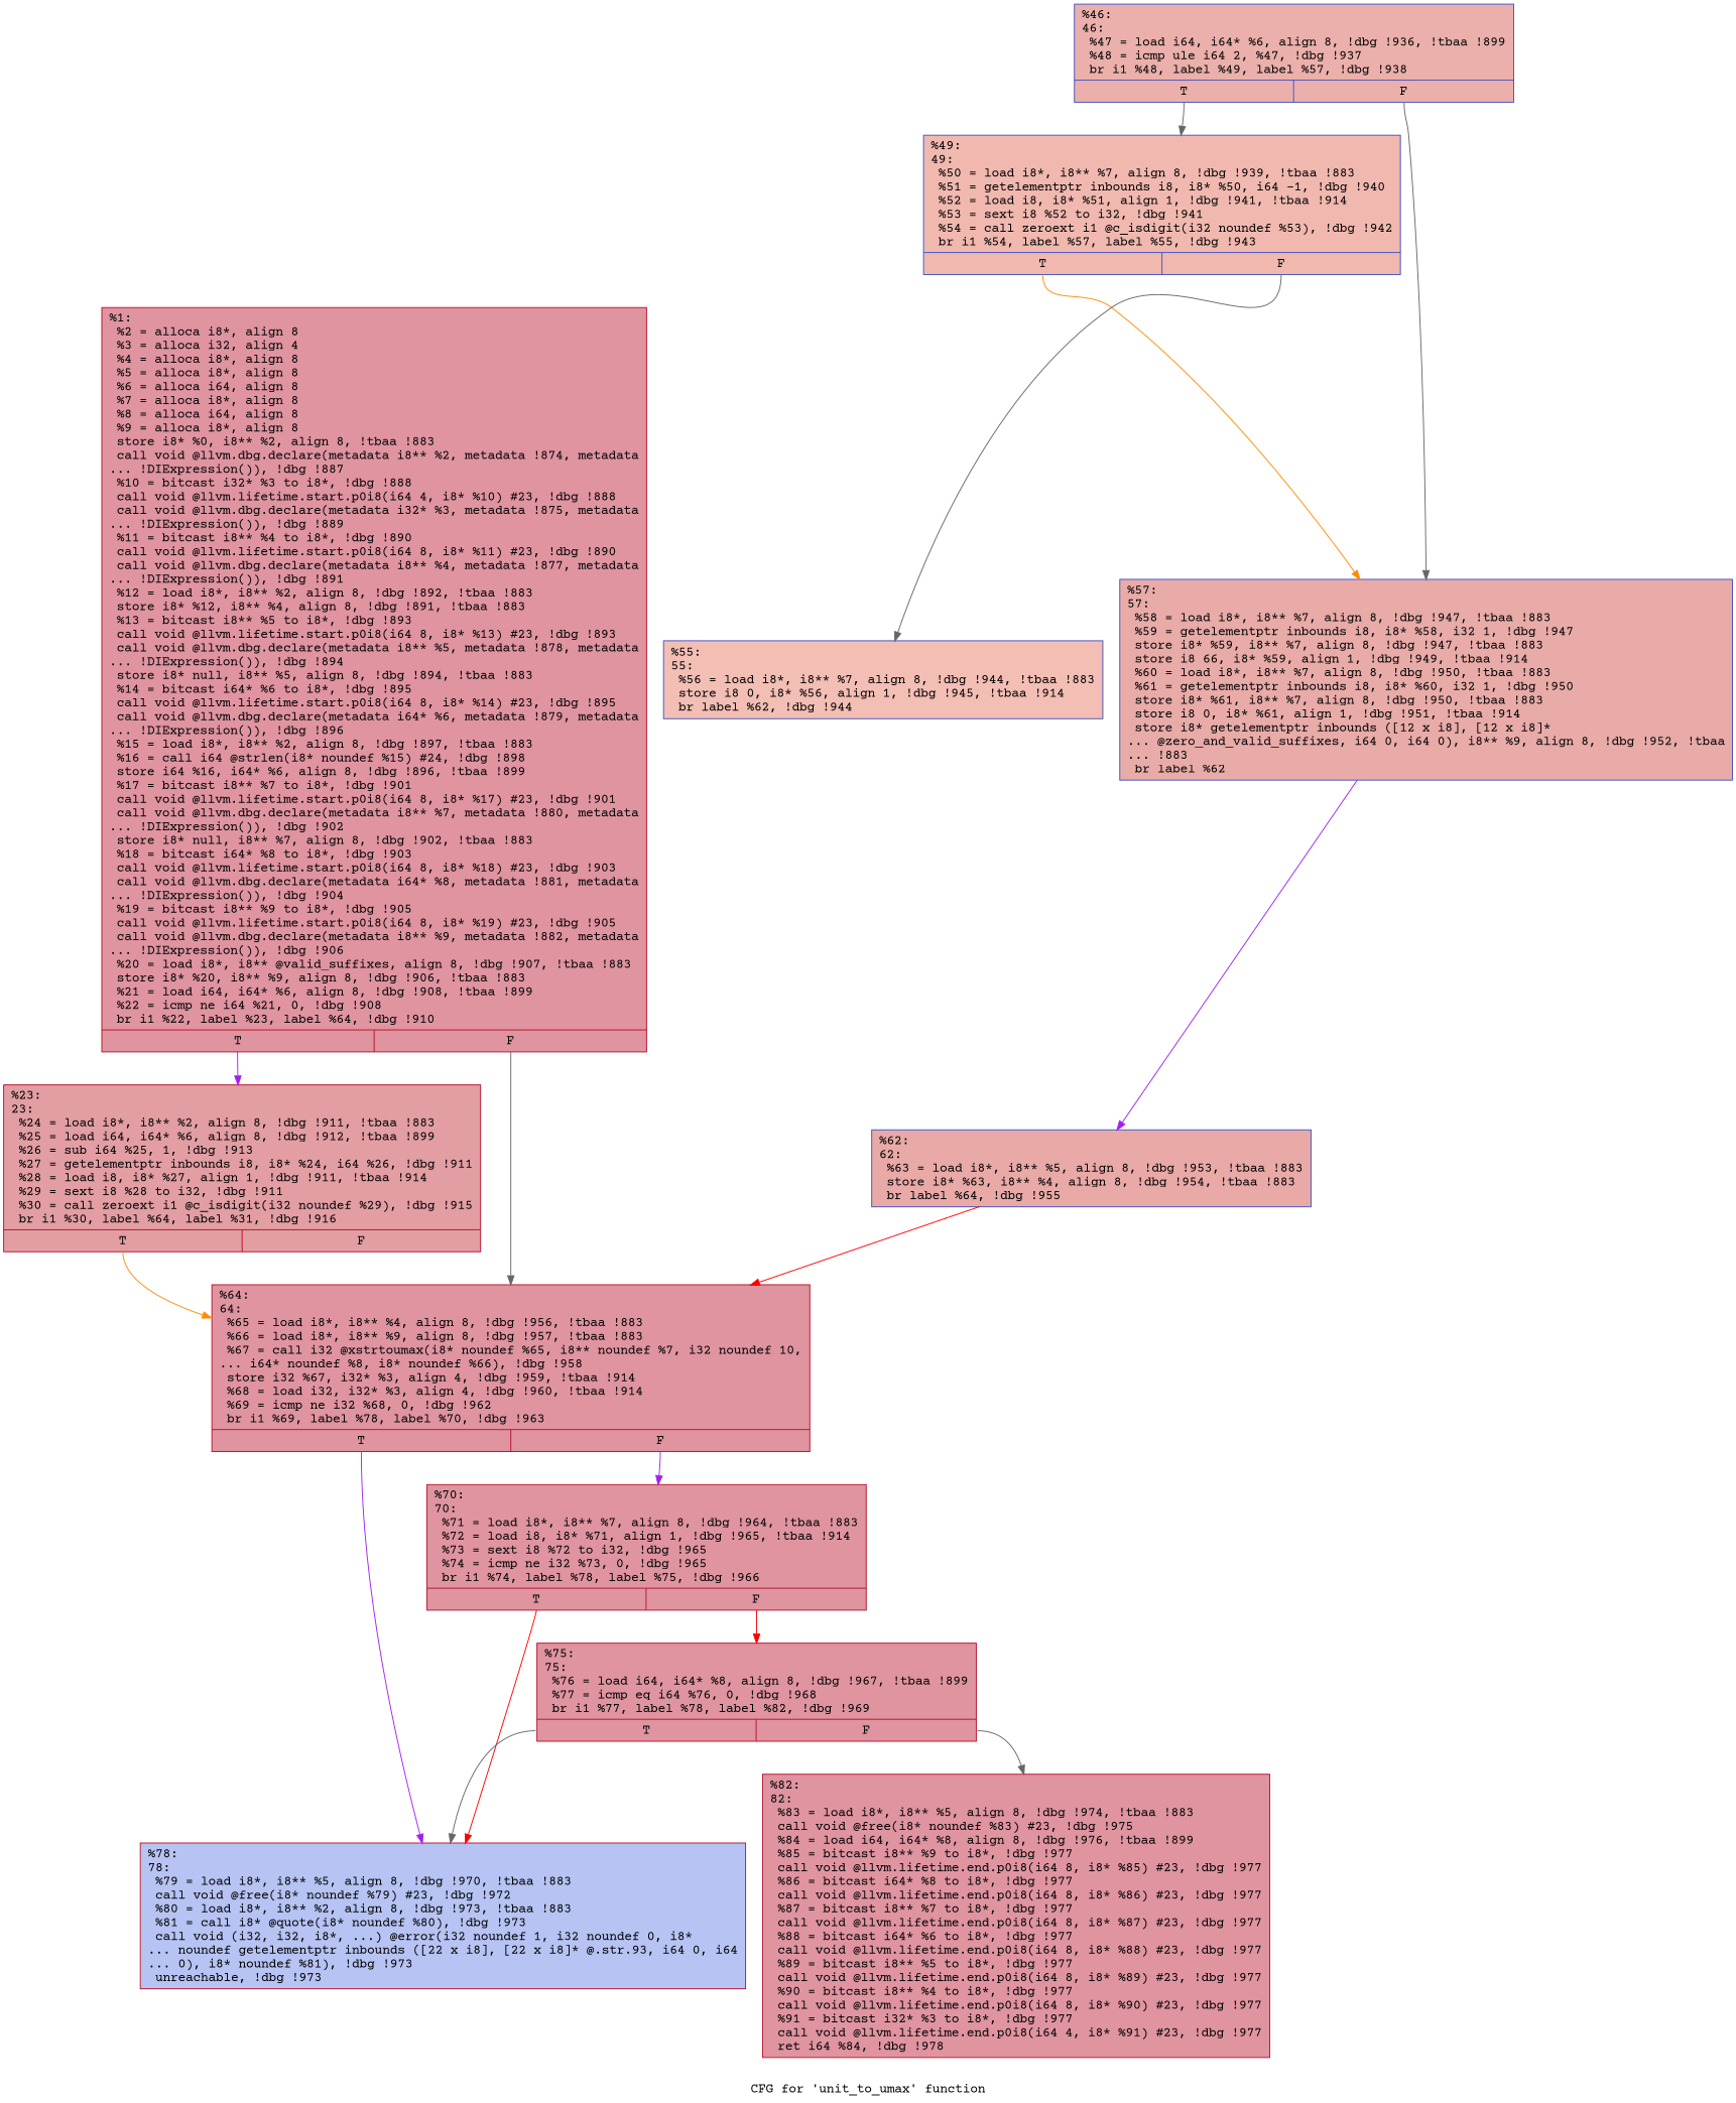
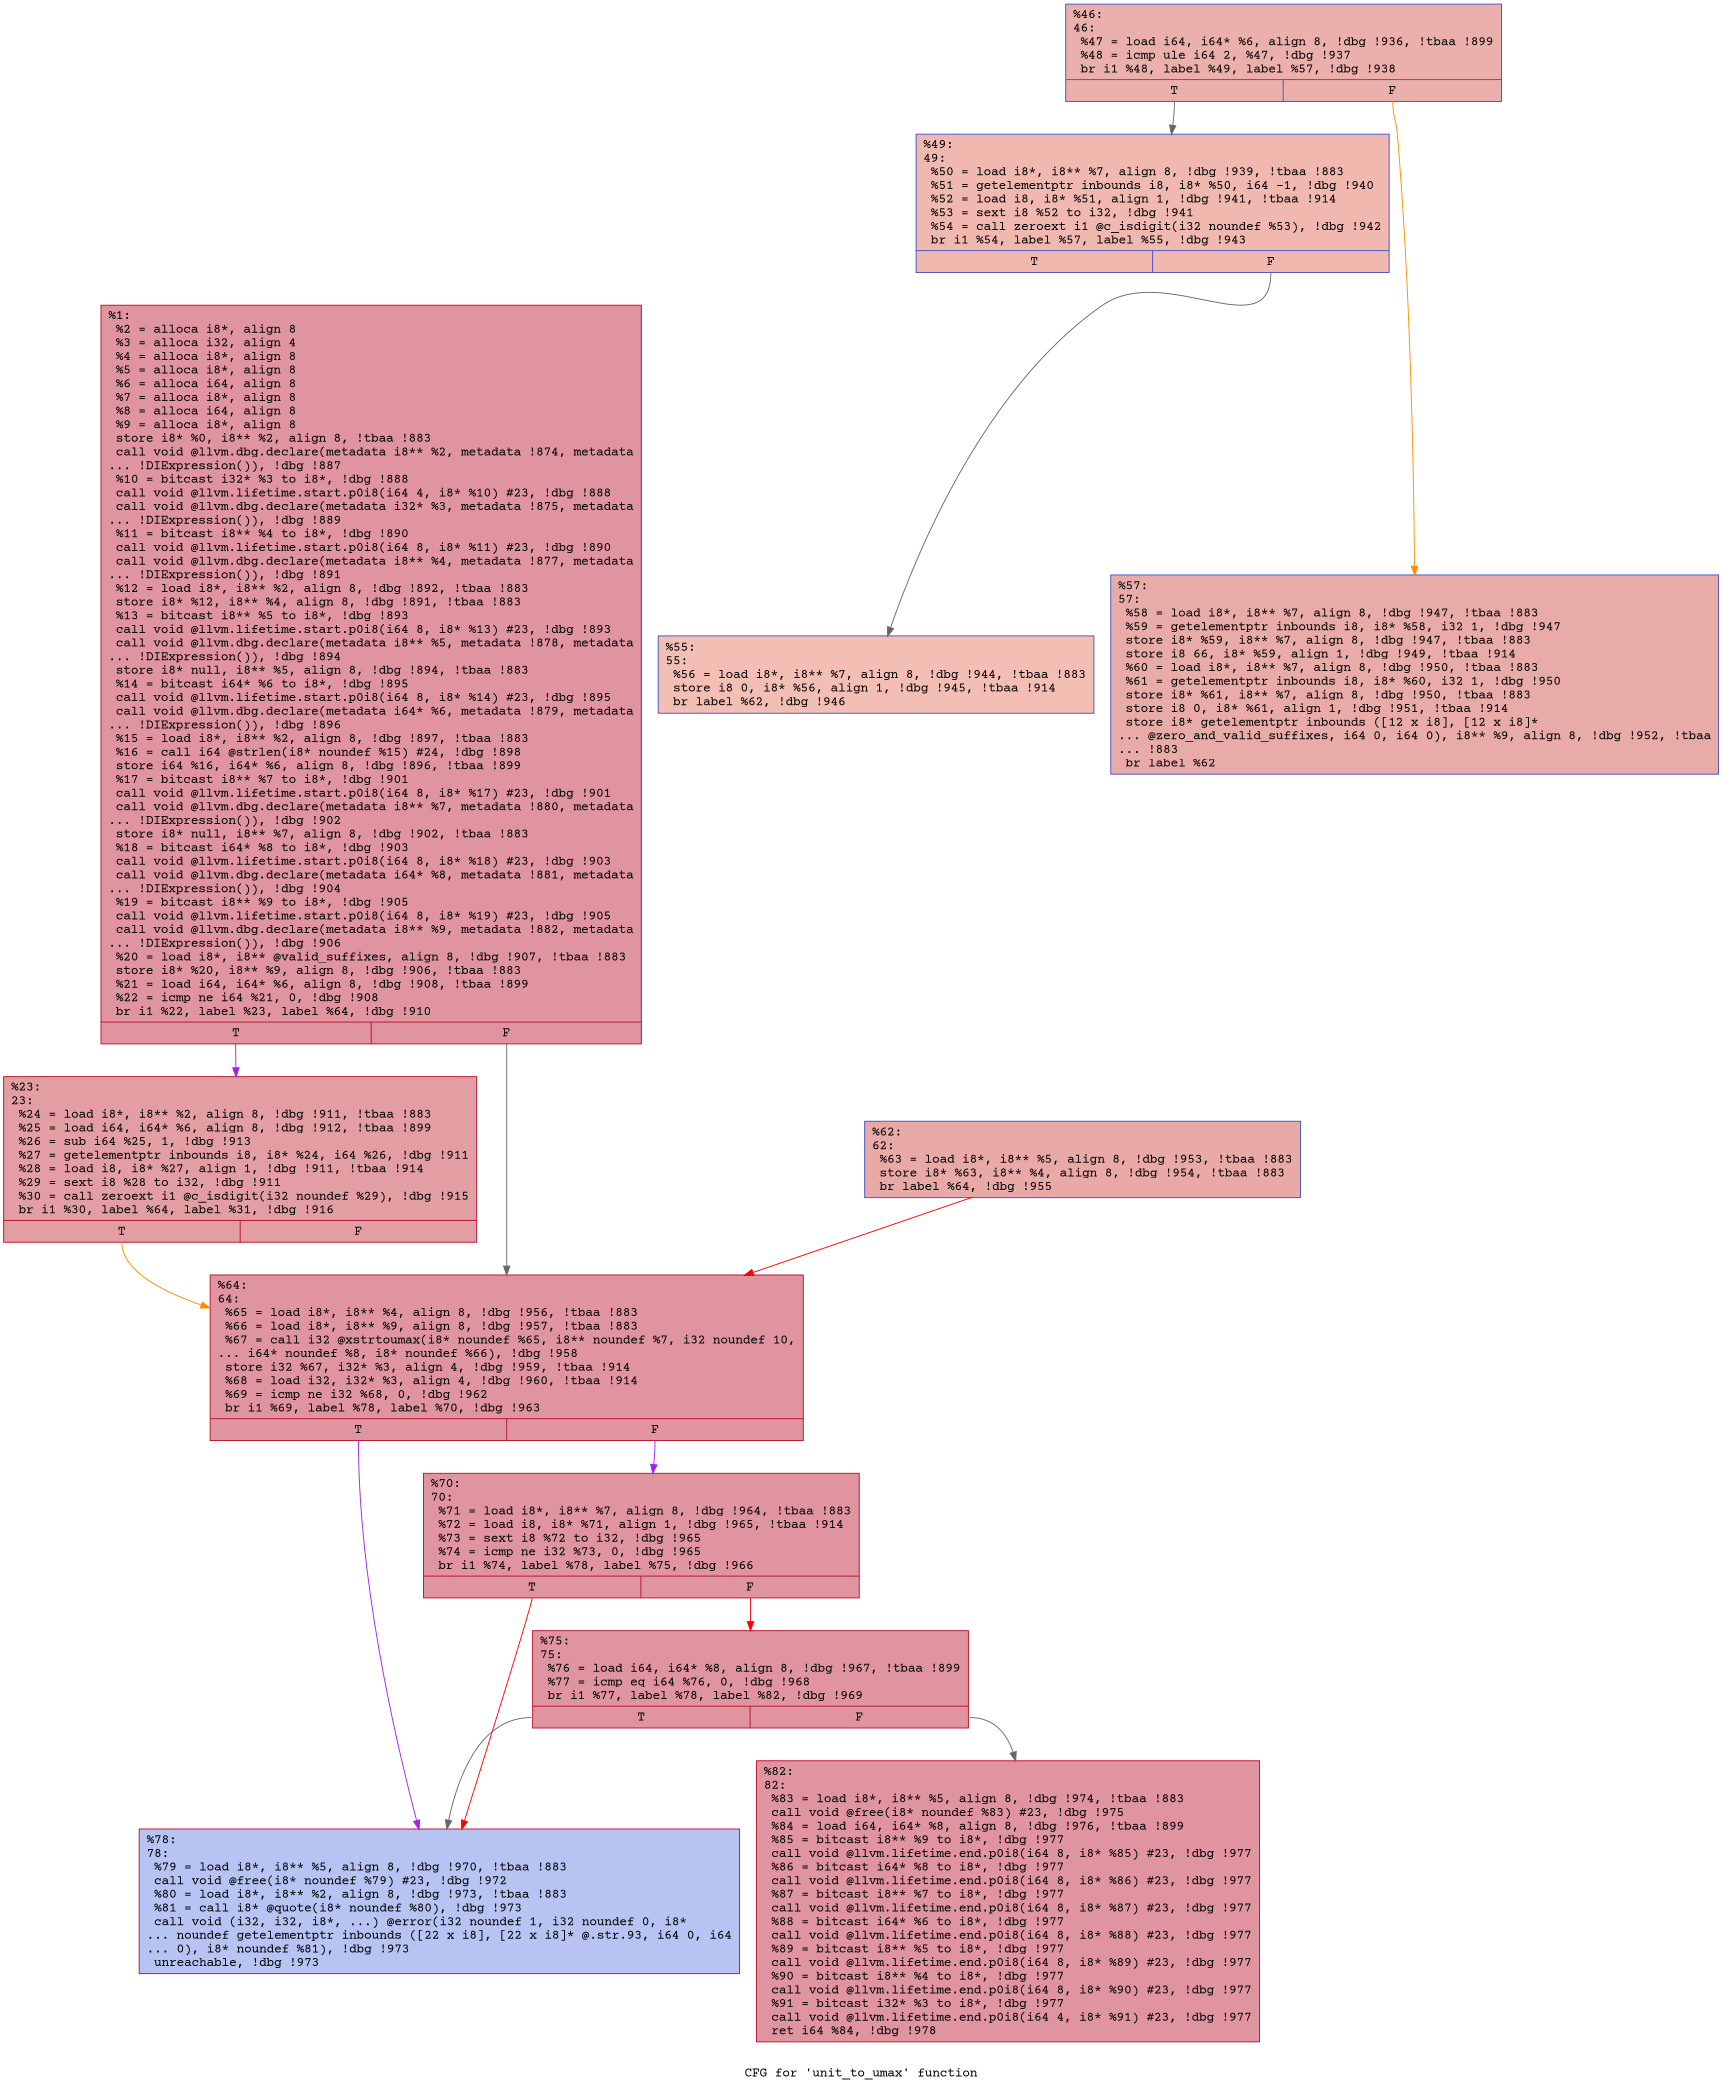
  digraph {
    fontname="Courier Prime"
    label="CFG for 'unit_to_umax' function"
    node [color="#b70d28ff" fillcolor="#b70d2870" fontname="Courier Prime" shape=record style=filled]
    edge [color=gray40 fontname="Courier Prime" tailport=s0]
    n1 [label="{%1:\l  %2 = alloca i8*, align 8\l  %3 = alloca i32, align 4\l  %4 = alloca i8*, align 8\l  %5 = alloca i8*, align 8\l  %6 = alloca i64, align 8\l  %7 = alloca i8*, align 8\l  %8 = alloca i64, align 8\l  %9 = alloca i8*, align 8\l  store i8* %0, i8** %2, align 8, !tbaa !883\l  call void @llvm.dbg.declare(metadata i8** %2, metadata !874, metadata\l... !DIExpression()), !dbg !887\l  %10 = bitcast i32* %3 to i8*, !dbg !888\l  call void @llvm.lifetime.start.p0i8(i64 4, i8* %10) #23, !dbg !888\l  call void @llvm.dbg.declare(metadata i32* %3, metadata !875, metadata\l... !DIExpression()), !dbg !889\l  %11 = bitcast i8** %4 to i8*, !dbg !890\l  call void @llvm.lifetime.start.p0i8(i64 8, i8* %11) #23, !dbg !890\l  call void @llvm.dbg.declare(metadata i8** %4, metadata !877, metadata\l... !DIExpression()), !dbg !891\l  %12 = load i8*, i8** %2, align 8, !dbg !892, !tbaa !883\l  store i8* %12, i8** %4, align 8, !dbg !891, !tbaa !883\l  %13 = bitcast i8** %5 to i8*, !dbg !893\l  call void @llvm.lifetime.start.p0i8(i64 8, i8* %13) #23, !dbg !893\l  call void @llvm.dbg.declare(metadata i8** %5, metadata !878, metadata\l... !DIExpression()), !dbg !894\l  store i8* null, i8** %5, align 8, !dbg !894, !tbaa !883\l  %14 = bitcast i64* %6 to i8*, !dbg !895\l  call void @llvm.lifetime.start.p0i8(i64 8, i8* %14) #23, !dbg !895\l  call void @llvm.dbg.declare(metadata i64* %6, metadata !879, metadata\l... !DIExpression()), !dbg !896\l  %15 = load i8*, i8** %2, align 8, !dbg !897, !tbaa !883\l  %16 = call i64 @strlen(i8* noundef %15) #24, !dbg !898\l  store i64 %16, i64* %6, align 8, !dbg !896, !tbaa !899\l  %17 = bitcast i8** %7 to i8*, !dbg !901\l  call void @llvm.lifetime.start.p0i8(i64 8, i8* %17) #23, !dbg !901\l  call void @llvm.dbg.declare(metadata i8** %7, metadata !880, metadata\l... !DIExpression()), !dbg !902\l  store i8* null, i8** %7, align 8, !dbg !902, !tbaa !883\l  %18 = bitcast i64* %8 to i8*, !dbg !903\l  call void @llvm.lifetime.start.p0i8(i64 8, i8* %18) #23, !dbg !903\l  call void @llvm.dbg.declare(metadata i64* %8, metadata !881, metadata\l... !DIExpression()), !dbg !904\l  %19 = bitcast i8** %9 to i8*, !dbg !905\l  call void @llvm.lifetime.start.p0i8(i64 8, i8* %19) #23, !dbg !905\l  call void @llvm.dbg.declare(metadata i8** %9, metadata !882, metadata\l... !DIExpression()), !dbg !906\l  %20 = load i8*, i8** @valid_suffixes, align 8, !dbg !907, !tbaa !883\l  store i8* %20, i8** %9, align 8, !dbg !906, !tbaa !883\l  %21 = load i64, i64* %6, align 8, !dbg !908, !tbaa !899\l  %22 = icmp ne i64 %21, 0, !dbg !908\l  br i1 %22, label %23, label %64, !dbg !910\l|{<s0>T|<s1>F}}"]
    n2 [fillcolor="#be242e70" label="{%23:\l23:                                               \l  %24 = load i8*, i8** %2, align 8, !dbg !911, !tbaa !883\l  %25 = load i64, i64* %6, align 8, !dbg !912, !tbaa !899\l  %26 = sub i64 %25, 1, !dbg !913\l  %27 = getelementptr inbounds i8, i8* %24, i64 %26, !dbg !911\l  %28 = load i8, i8* %27, align 1, !dbg !911, !tbaa !914\l  %29 = sext i8 %28 to i32, !dbg !911\l  %30 = call zeroext i1 @c_isdigit(i32 noundef %29), !dbg !915\l  br i1 %30, label %64, label %31, !dbg !916\l|{<s0>T|<s1>F}}"]
    n3 [label="{%64:\l64:                                               \l  %65 = load i8*, i8** %4, align 8, !dbg !956, !tbaa !883\l  %66 = load i8*, i8** %9, align 8, !dbg !957, !tbaa !883\l  %67 = call i32 @xstrtoumax(i8* noundef %65, i8** noundef %7, i32 noundef 10,\l... i64* noundef %8, i8* noundef %66), !dbg !958\l  store i32 %67, i32* %3, align 4, !dbg !959, !tbaa !914\l  %68 = load i32, i32* %3, align 4, !dbg !960, !tbaa !914\l  %69 = icmp ne i32 %68, 0, !dbg !962\l  br i1 %69, label %78, label %70, !dbg !963\l|{<s0>T|<s1>F}}"]
    n4 [fillcolor="#5977e370" label="{%78:\l78:                                               \l  %79 = load i8*, i8** %5, align 8, !dbg !970, !tbaa !883\l  call void @free(i8* noundef %79) #23, !dbg !972\l  %80 = load i8*, i8** %2, align 8, !dbg !973, !tbaa !883\l  %81 = call i8* @quote(i8* noundef %80), !dbg !973\l  call void (i32, i32, i8*, ...) @error(i32 noundef 1, i32 noundef 0, i8*\l... noundef getelementptr inbounds ([22 x i8], [22 x i8]* @.str.93, i64 0, i64\l... 0), i8* noundef %81), !dbg !973\l  unreachable, !dbg !973\l}"]
    n5 [label="{%70:\l70:                                               \l  %71 = load i8*, i8** %7, align 8, !dbg !964, !tbaa !883\l  %72 = load i8, i8* %71, align 1, !dbg !965, !tbaa !914\l  %73 = sext i8 %72 to i32, !dbg !965\l  %74 = icmp ne i32 %73, 0, !dbg !965\l  br i1 %74, label %78, label %75, !dbg !966\l|{<s0>T|<s1>F}}"]
    n6 [label="{%75:\l75:                                               \l  %76 = load i64, i64* %8, align 8, !dbg !967, !tbaa !899\l  %77 = icmp eq i64 %76, 0, !dbg !968\l  br i1 %77, label %78, label %82, !dbg !969\l|{<s0>T|<s1>F}}"]
    n7 [color="#3d50c3ff" fillcolor="#d24b4070" label="{%46:\l46:                                               \l  %47 = load i64, i64* %6, align 8, !dbg !936, !tbaa !899\l  %48 = icmp ule i64 2, %47, !dbg !937\l  br i1 %48, label %49, label %57, !dbg !938\l|{<s0>T|<s1>F}}"]
    n8 [color="#3d50c3ff" fillcolor="#cc403a70" label="{%57:\l57:                                               \l  %58 = load i8*, i8** %7, align 8, !dbg !947, !tbaa !883\l  %59 = getelementptr inbounds i8, i8* %58, i32 1, !dbg !947\l  store i8* %59, i8** %7, align 8, !dbg !947, !tbaa !883\l  store i8 66, i8* %59, align 1, !dbg !949, !tbaa !914\l  %60 = load i8*, i8** %7, align 8, !dbg !950, !tbaa !883\l  %61 = getelementptr inbounds i8, i8* %60, i32 1, !dbg !950\l  store i8* %61, i8** %7, align 8, !dbg !950, !tbaa !883\l  store i8 0, i8* %61, align 1, !dbg !951, !tbaa !914\l  store i8* getelementptr inbounds ([12 x i8], [12 x i8]*\l... @zero_and_valid_suffixes, i64 0, i64 0), i8** %9, align 8, !dbg !952, !tbaa\l... !883\l  br label %62\l}"]
    n9 [color="#3d50c3ff" fillcolor="#dc5d4a70" label="{%49:\l49:                                               \l  %50 = load i8*, i8** %7, align 8, !dbg !939, !tbaa !883\l  %51 = getelementptr inbounds i8, i8* %50, i64 -1, !dbg !940\l  %52 = load i8, i8* %51, align 1, !dbg !941, !tbaa !914\l  %53 = sext i8 %52 to i32, !dbg !941\l  %54 = call zeroext i1 @c_isdigit(i32 noundef %53), !dbg !942\l  br i1 %54, label %57, label %55, !dbg !943\l|{<s0>T|<s1>F}}"]
    n10 [color="#3d50c3ff" fillcolor="#ca3b3770" label="{%62:\l62:                                               \l  %63 = load i8*, i8** %5, align 8, !dbg !953, !tbaa !883\l  store i8* %63, i8** %4, align 8, !dbg !954, !tbaa !883\l  br label %64, !dbg !955\l}"]
-   n11 [color="#3d50c3ff" fillcolor="#e36c5570" label="{%55:\l55:                                               \l  %56 = load i8*, i8** %7, align 8, !dbg !944, !tbaa !883\l  store i8 0, i8* %56, align 1, !dbg !945, !tbaa !914\l  br label %62, !dbg !944\l}"]
+   n11 [color="#3d50c3ff" fillcolor="#e36c5570" label="{%55:\l55:                                               \l  %56 = load i8*, i8** %7, align 8, !dbg !944, !tbaa !883\l  store i8 0, i8* %56, align 1, !dbg !945, !tbaa !914\l  br label %62, !dbg !946\l}"]
    n12 [label="{%82:\l82:                                               \l  %83 = load i8*, i8** %5, align 8, !dbg !974, !tbaa !883\l  call void @free(i8* noundef %83) #23, !dbg !975\l  %84 = load i64, i64* %8, align 8, !dbg !976, !tbaa !899\l  %85 = bitcast i8** %9 to i8*, !dbg !977\l  call void @llvm.lifetime.end.p0i8(i64 8, i8* %85) #23, !dbg !977\l  %86 = bitcast i64* %8 to i8*, !dbg !977\l  call void @llvm.lifetime.end.p0i8(i64 8, i8* %86) #23, !dbg !977\l  %87 = bitcast i8** %7 to i8*, !dbg !977\l  call void @llvm.lifetime.end.p0i8(i64 8, i8* %87) #23, !dbg !977\l  %88 = bitcast i64* %6 to i8*, !dbg !977\l  call void @llvm.lifetime.end.p0i8(i64 8, i8* %88) #23, !dbg !977\l  %89 = bitcast i8** %5 to i8*, !dbg !977\l  call void @llvm.lifetime.end.p0i8(i64 8, i8* %89) #23, !dbg !977\l  %90 = bitcast i8** %4 to i8*, !dbg !977\l  call void @llvm.lifetime.end.p0i8(i64 8, i8* %90) #23, !dbg !977\l  %91 = bitcast i32* %3 to i8*, !dbg !977\l  call void @llvm.lifetime.end.p0i8(i64 4, i8* %91) #23, !dbg !977\l  ret i64 %84, !dbg !978\l}"]
    n1 -> n2 [color=purple]
    n1 -> n3 [tailport=s1]
    n2 -> n3 [color=darkorange]
    n3 -> n4 [color=purple]
    n3 -> n5 [color=purple tailport=s1]
    n5 -> n4 [color=red]
    n5 -> n6 [color=red tailport=s1]
    n6 -> n4
    n6 -> n12 [tailport=s1]
-   n7 -> n8 [tailport=s1]
+   n7 -> n8 [color=darkorange tailport=s1]
    n7 -> n9
-   n8 -> n10 [color=purple]
-   n9 -> n8 [color=darkorange]
    n9 -> n11 [tailport=s1]
    n10 -> n3 [color=red]
  }
